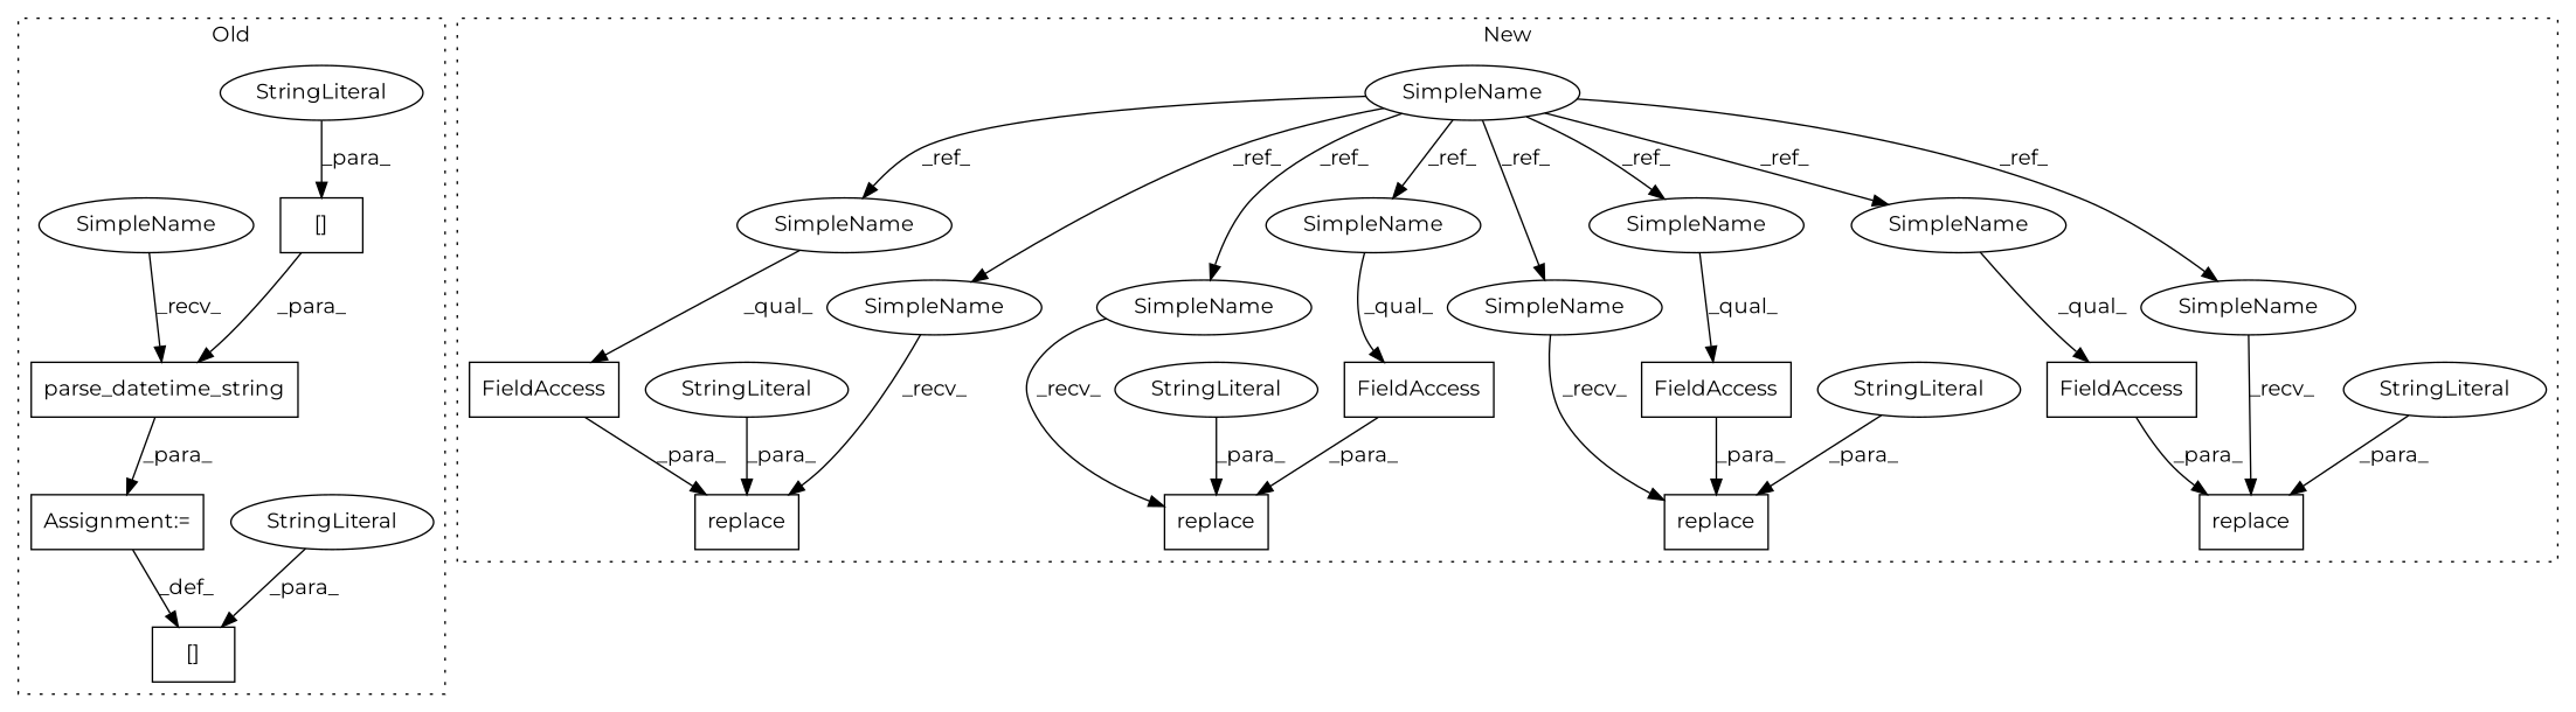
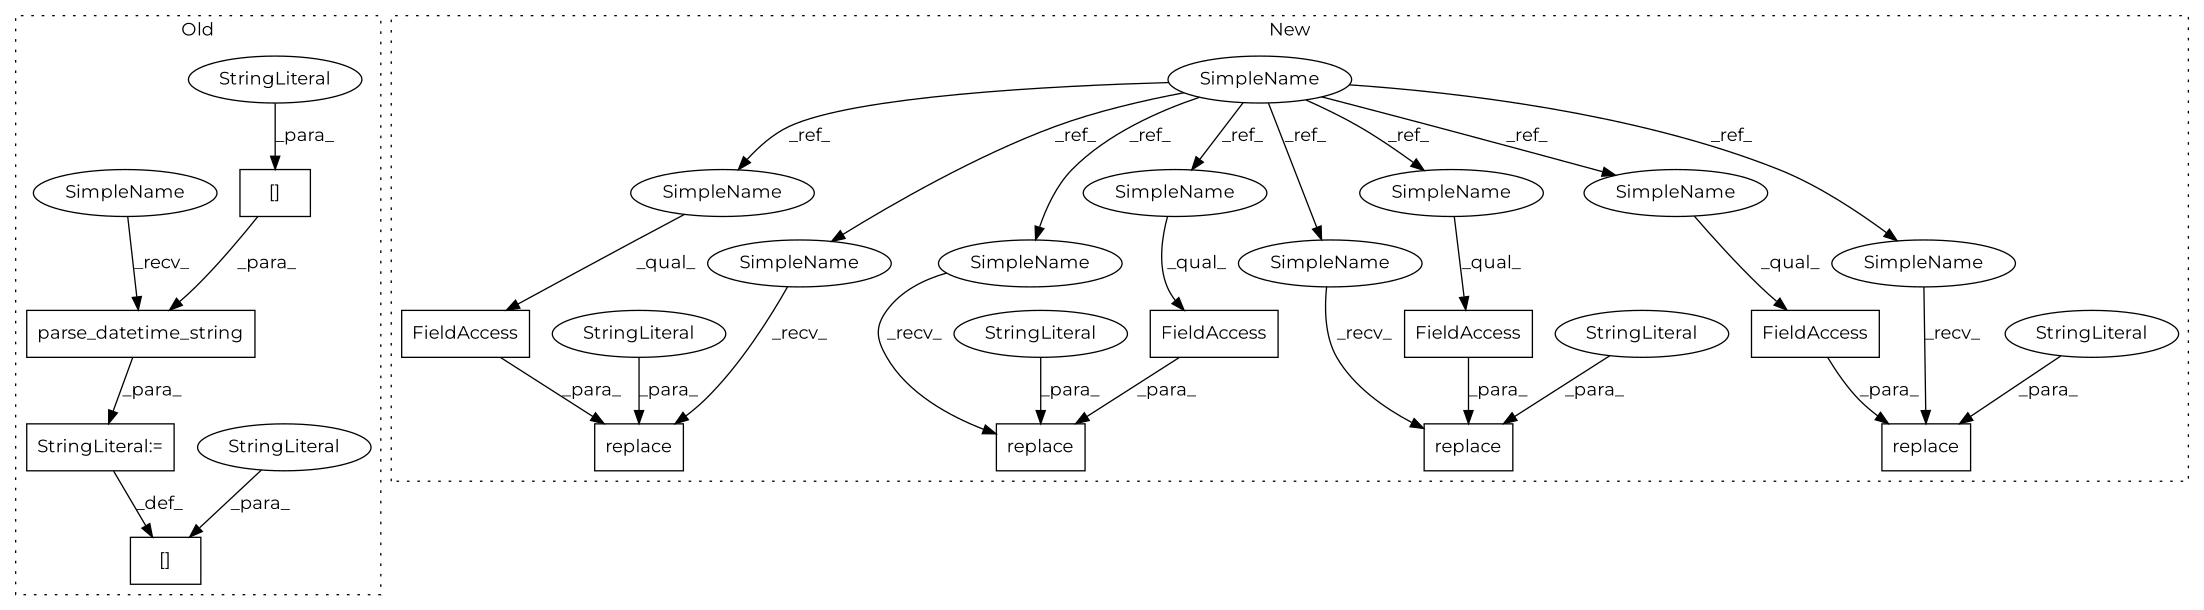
  digraph {
    fontname=Montserrat
    node [a=42 l=5 s=11020 shape=ellipse fontname=Montserrat]
    edge [fontname=Montserrat]
    n1 [a=32 l="22,1" label=parse_datetime_string s="10259,10306" shape=box]
    n2 [a=2 l="11,1" label="[]" s="10227,10251" shape=box]
    n3 [a=45 l=13 label=StringLiteral s=10238]
    n4 [a=2 l="11,1" label="[]" s="10281,10305" shape=box]
    n5 [a=45 l=13 label=StringLiteral s=10292]
-   n6 [a=7 l=1 label="Assignment:=" s=10252 shape=box]
+   n6 [a=7 l=1 label="StringLiteral:=" s=10252 shape=box]
    n7 [label=SimpleName s=10253]
    n8 [a=32 l="8,1" label=replace s="10923,10983" shape=box]
    n9 [a=45 l=13 label=StringLiteral s=10942]
    n10 [label=SimpleName s=10215]
    n11 [a=32 l="8,1" label=replace s="10998,11044" shape=box]
    n12 [a=45 l=11 label=StringLiteral s=11008]
    n13 [a=22 l=24 label=FieldAccess shape=box]
    n14 [a=22 l=27 label=FieldAccess s=10956 shape=box]
    n15 [a=22 l=27 label=FieldAccess s=10881 shape=box]
    n16 [a=32 l="8,1" label=replace s="10851,10908" shape=box]
    n17 [a=45 l=10 label=StringLiteral s=10870]
    n18 [a=22 l=24 label=FieldAccess s=11081 shape=box]
    n19 [a=32 l="8,1" label=replace s="11059,11105" shape=box]
    n20 [a=45 l=11 label=StringLiteral s=11069]
    n21 [label=SimpleName s=10881]
    n22 [label=SimpleName]
    n23 [label=SimpleName s=10845]
    n24 [label=SimpleName s=10992]
    n25 [label=SimpleName s=10956]
    n26 [label=SimpleName s=10917]
    n27 [label=SimpleName s=11053]
    n28 [label=SimpleName s=11081]
    subgraph cluster_1 {
      label=Old
      style=dotted
      n1
      n2
      n3
      n4
      n5
      n6
      n7
    }
    subgraph cluster_2 {
      label=New
      style=dotted
      n8
      n9
      n10
      n11
      n12
      n13
      n14
      n15
      n16
      n17
      n18
      n19
      n20
      n21
      n22
      n23
      n24
      n25
      n26
      n27
      n28
    }
    n1 -> n6 [label=_para_]
    n3 -> n2 [label=_para_]
    n4 -> n1 [label=_para_]
    n5 -> n4 [label=_para_]
    n6 -> n2 [label=_def_]
    n7 -> n1 [label=_recv_]
    n9 -> n8 [label=_para_]
    n10 -> n21 [label=_ref_]
    n10 -> n22 [label=_ref_]
    n10 -> n23 [label=_ref_]
    n10 -> n24 [label=_ref_]
    n10 -> n25 [label=_ref_]
    n10 -> n26 [label=_ref_]
    n10 -> n27 [label=_ref_]
    n10 -> n28 [label=_ref_]
    n12 -> n11 [label=_para_]
    n13 -> n11 [label=_para_]
    n14 -> n8 [label=_para_]
    n15 -> n16 [label=_para_]
    n17 -> n16 [label=_para_]
    n18 -> n19 [label=_para_]
    n20 -> n19 [label=_para_]
    n21 -> n15 [label=_qual_]
    n22 -> n13 [label=_qual_]
    n23 -> n16 [label=_recv_]
    n24 -> n11 [label=_recv_]
    n25 -> n14 [label=_qual_]
    n26 -> n8 [label=_recv_]
    n27 -> n19 [label=_recv_]
    n28 -> n18 [label=_qual_]
  }
